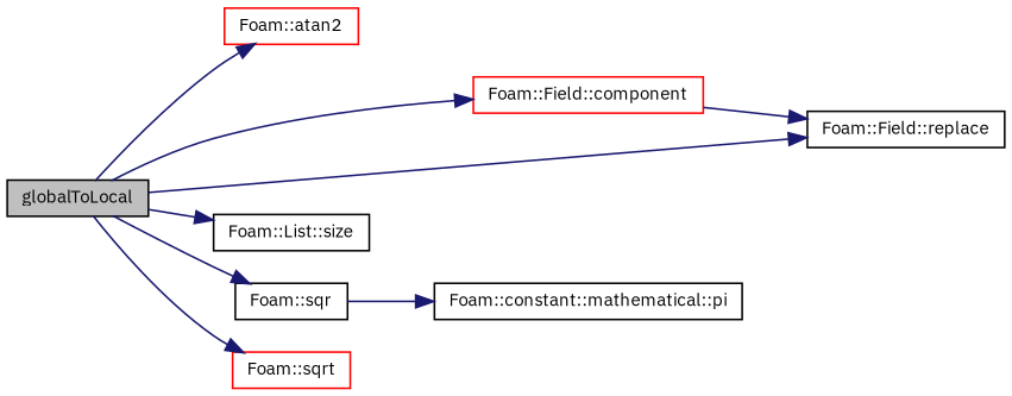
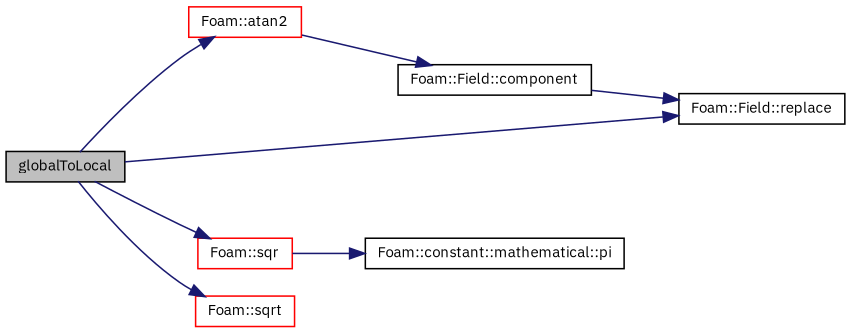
  digraph {
    fontname="IBM Plex Sans"
    rankdir=LR
    node [color=black fontname="IBM Plex Sans" fontsize=10 shape=record]
    edge [color=midnightblue fontname="IBM Plex Sans" fontsize=10 labelfontname=Helvetica labelfontsize=10 style=solid]
    n1 [fillcolor=grey75 fontcolor=black height=0.2 label=globalToLocal style=filled width=0.4]
    n2 [color=red height=0.2 label="Foam::atan2" width=0.4]
-   n3 [color=red height=0.2 label="Foam::Field::component" width=0.4]
+   n3 [height=0.2 label="Foam::Field::component" width=0.4]
    n4 [height=0.2 label="Foam::Field::replace" width=0.4]
-   n5 [height=0.2 label="Foam::List::size" width=0.4]
-   n6 [height=0.2 label="Foam::sqr" width=0.4]
+   n6 [color=red height=0.2 label="Foam::sqr" width=0.4]
    n7 [color=red height=0.2 label="Foam::sqrt" width=0.4]
    n8 [height=0.2 label="Foam::constant::mathematical::pi" width=0.4]
    n1 -> n2
-   n1 -> n3
+   n2 -> n3
    n1 -> n4
-   n1 -> n5
    n1 -> n6
    n1 -> n7
    n3 -> n4
    n6 -> n8
  }
